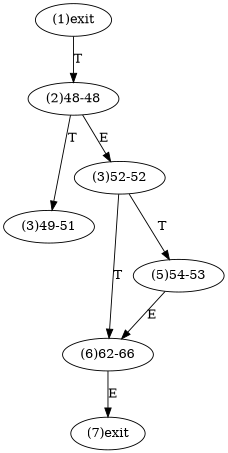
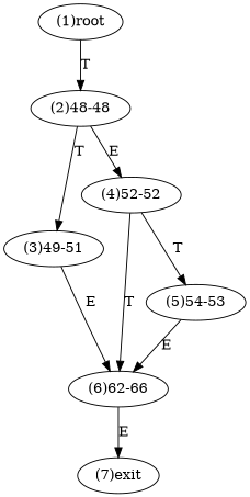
  digraph {
-   n1 [label="(1)exit"]
+   n1 [label="(1)root"]
    n2 [label="(2)48-48"]
    n3 [label="(3)49-51"]
-   n4 [label="(3)52-52"]
+   n4 [label="(4)52-52"]
    n5 [label="(6)62-66"]
    n6 [label="(5)54-53"]
    n7 [label="(7)exit"]
    n1 -> n2 [label=T]
    n2 -> n3 [label=T]
    n2 -> n4 [label=E]
+   n3 -> n5 [label=E]
    n4 -> n5 [label=T]
    n4 -> n6 [label=T]
    n5 -> n7 [label=E]
    n6 -> n5 [label=E]
  }
